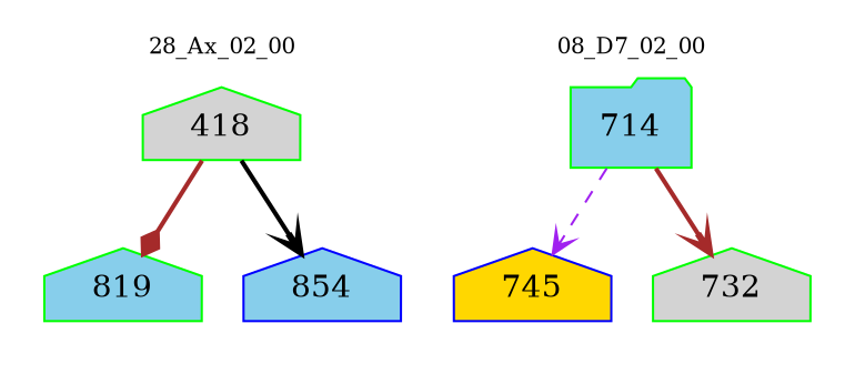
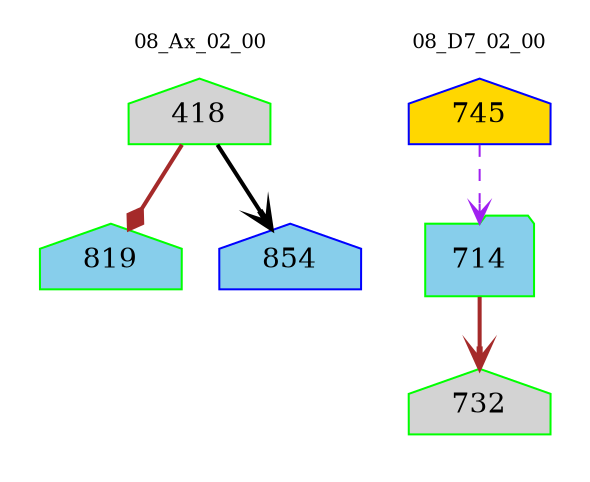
  digraph {
    node [color=green fillcolor=skyblue shape=house style=filled]
    edge [arrowhead=vee color=brown style=bold]
    n1 [fillcolor=lightgrey label=418]
    n2 [label=819]
    n3 [color=blue label=854]
    n4 [label=714 shape=folder]
    n5 [color=blue fillcolor=gold label=745]
    n6 [fillcolor=lightgrey label=732]
    subgraph cluster_1 {
      color=white
      fontsize=10
-     label="28_Ax_02_00"
+     label="08_Ax_02_00"
      n1
      n2
      n3
    }
    subgraph cluster_2 {
      color=white
      fontsize=10
      label="08_D7_02_00"
      n4
      n5
      n6
    }
    n1 -> n2 [arrowhead=diamond]
    n1 -> n3 [color=black]
-   n4 -> n5 [color=purple style=dashed]
+   n5 -> n4 [color=purple style=dashed]
    n4 -> n6
  }
